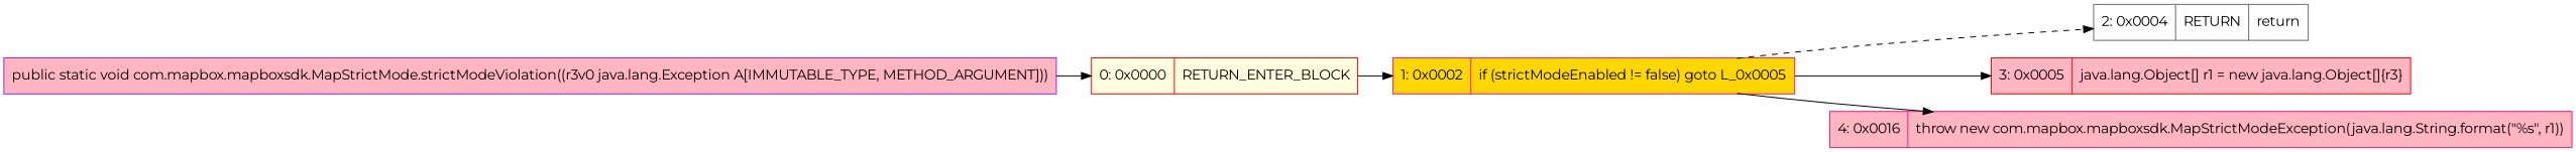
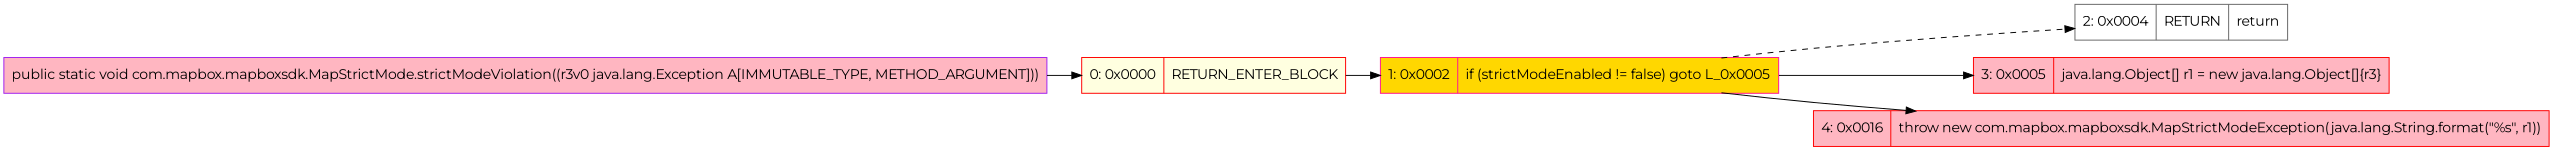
  digraph {
    fontname=Montserrat
    rankdir=LR
    node [color=red fillcolor=lightpink fontname=Montserrat shape=record style=filled]
    edge [fontname=Montserrat]
    n1 [fillcolor=lightyellow label="{0\:\ 0x0000|RETURN_ENTER_BLOCK\l}"]
    n2 [color=deeppink fillcolor=gold label="{1\:\ 0x0002|if (strictModeEnabled != false) goto L_0x0005\l}"]
    n3 [color=gray40 fillcolor=white label="{2\:\ 0x0004|RETURN\l|return\l}"]
    n4 [label="{3\:\ 0x0005|java.lang.Object[] r1 = new java.lang.Object[]\{r3\}\l}"]
-   n5 [color=deeppink label="{4\:\ 0x0016|throw new com.mapbox.mapboxsdk.MapStrictModeException(java.lang.String.format(\"%s\", r1))\l}"]
+   n5 [label="{4\:\ 0x0016|throw new com.mapbox.mapboxsdk.MapStrictModeException(java.lang.String.format(\"%s\", r1))\l}"]
    n6 [color=purple label="{public static void com.mapbox.mapboxsdk.MapStrictMode.strictModeViolation((r3v0 java.lang.Exception A[IMMUTABLE_TYPE, METHOD_ARGUMENT])) }"]
    n1 -> n2
    n2 -> n3 [style=dashed]
    n2 -> n4
    n2 -> n5
    n6 -> n1
  }
